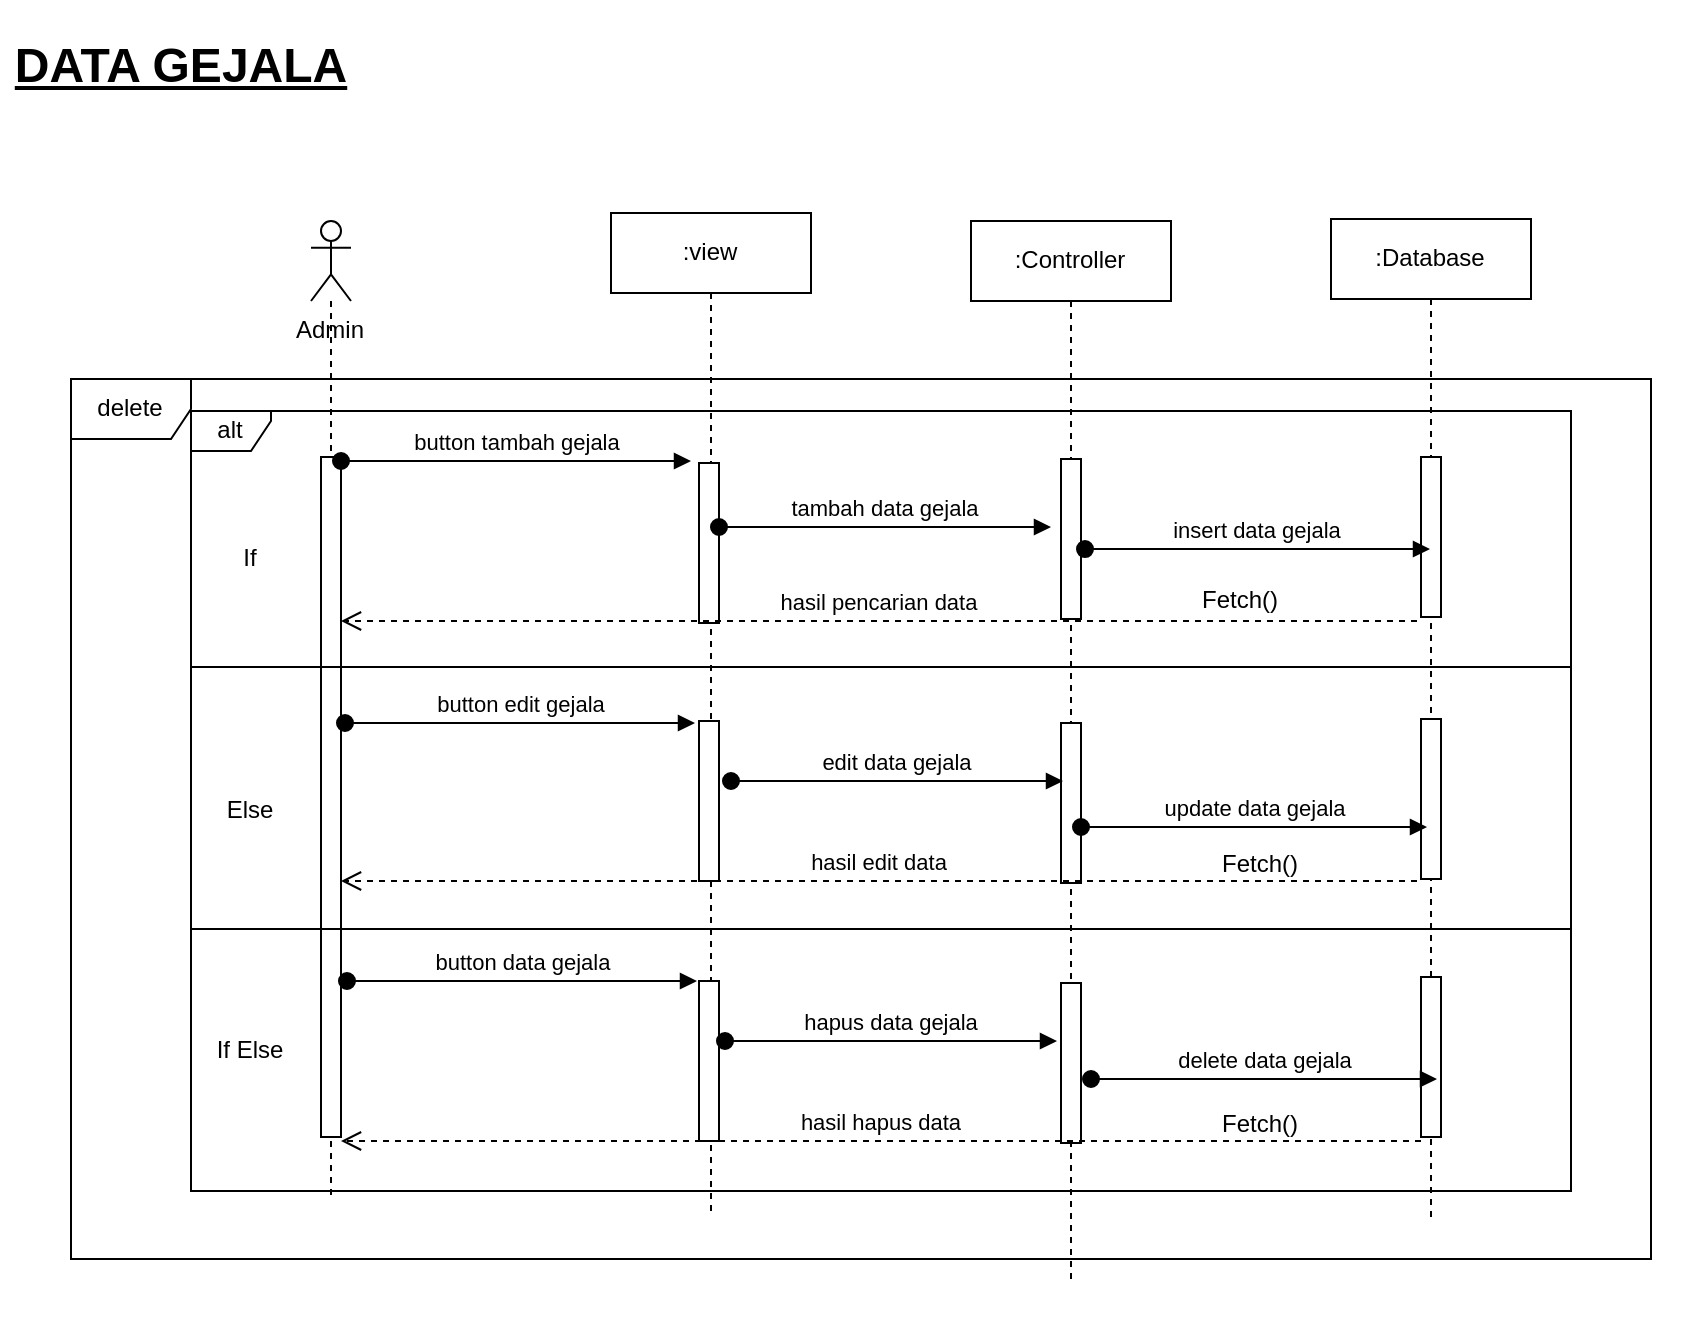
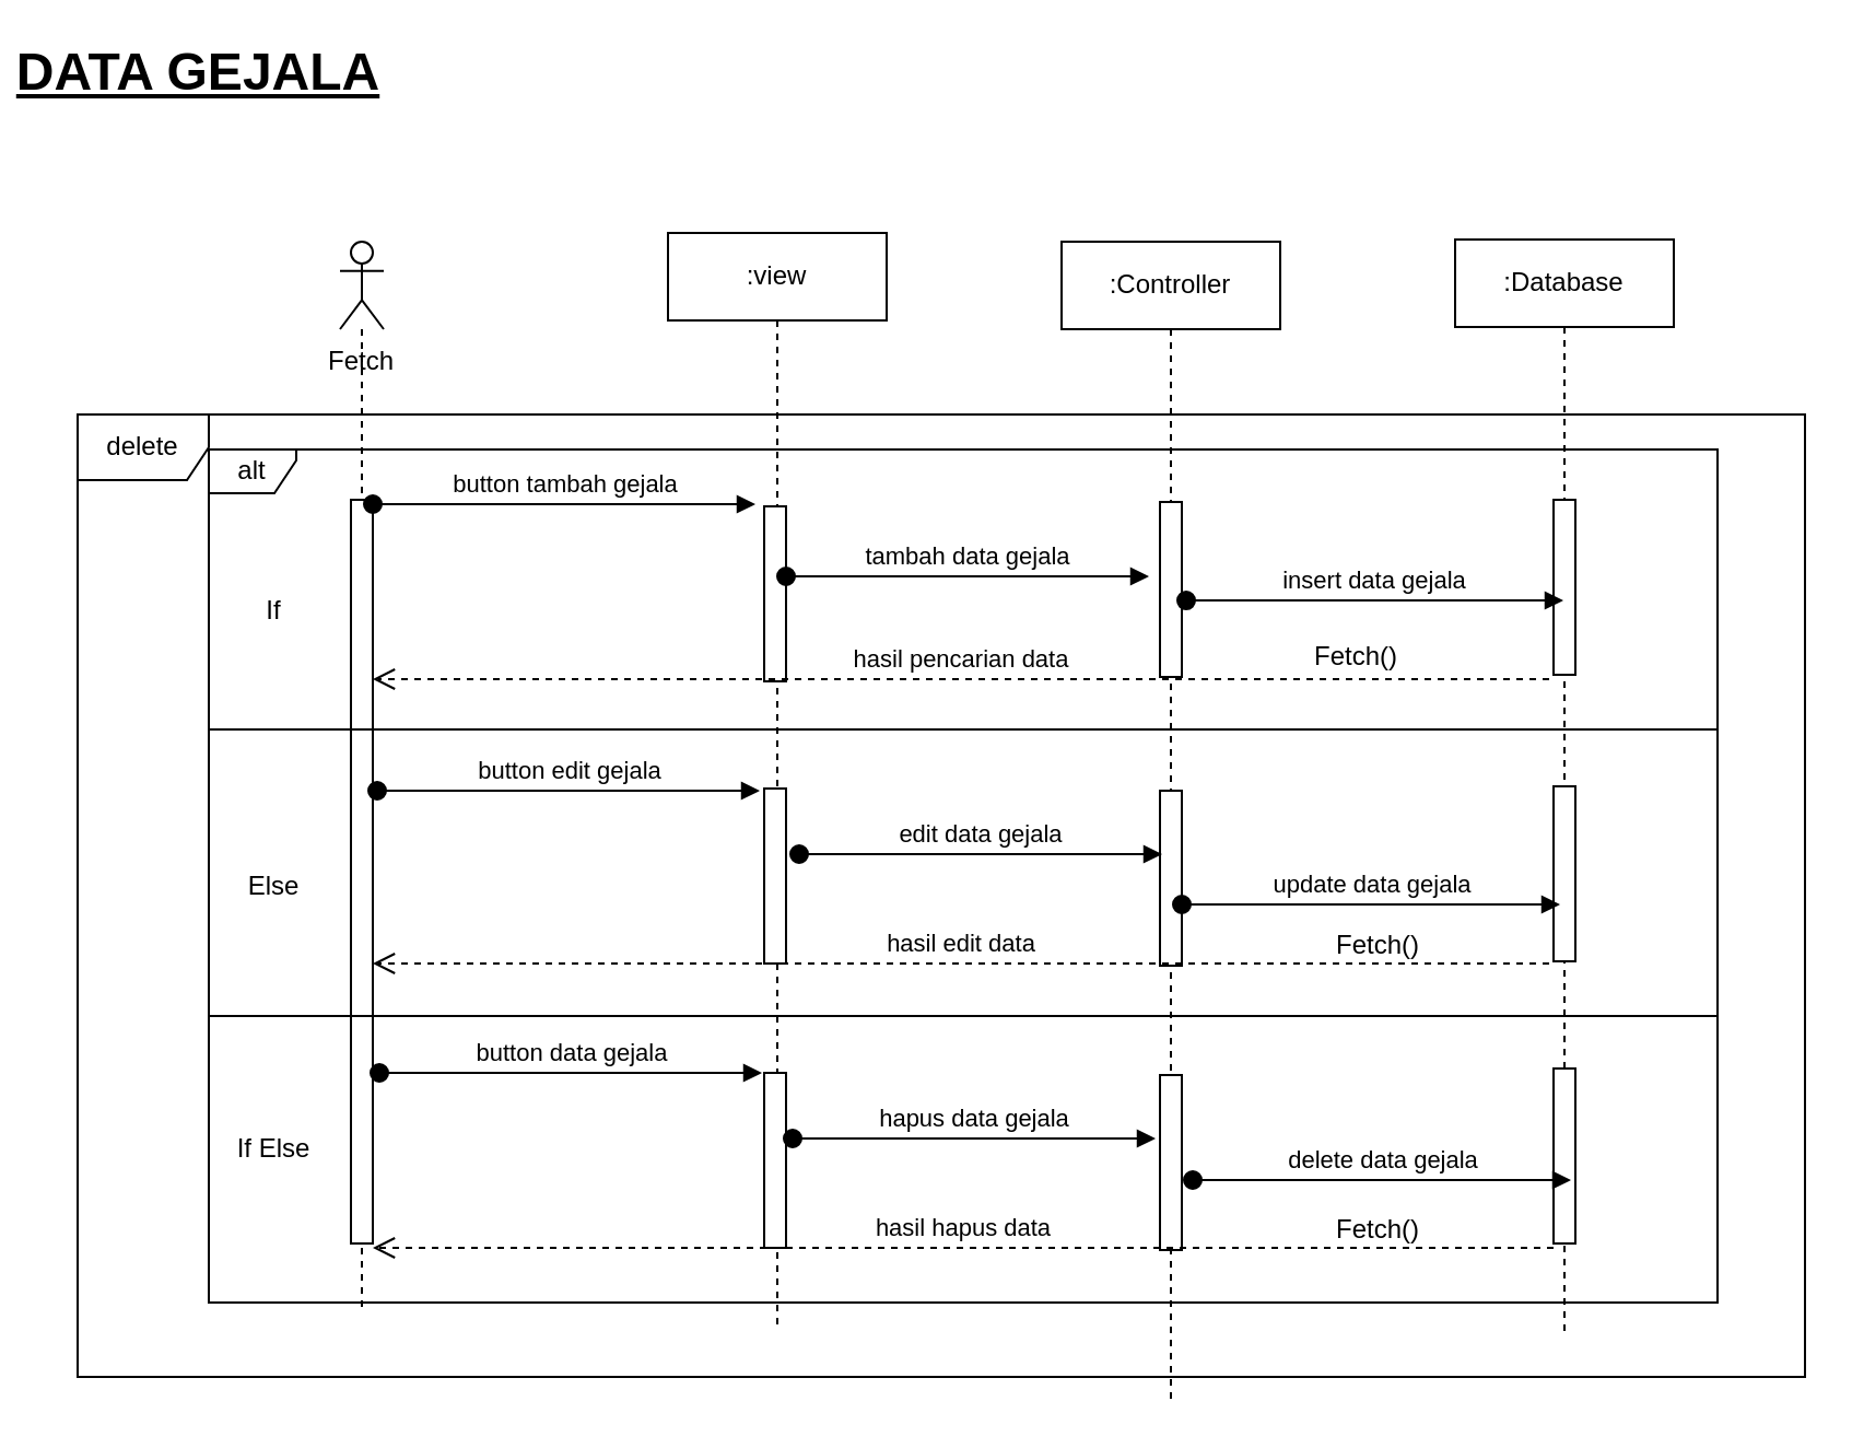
  <mxCell id="0" />
  <mxCell id="1" parent="0" />
  <mxCell id="2" value="" style="shape=umlLifeline;perimeter=lifelinePerimeter;whiteSpace=wrap;html=1;container=1;dropTarget=0;collapsible=0;recursiveResize=0;outlineConnect=0;portConstraint=eastwest;newEdgeStyle={&quot;edgeStyle&quot;:&quot;elbowEdgeStyle&quot;,&quot;elbow&quot;:&quot;vertical&quot;,&quot;curved&quot;:0,&quot;rounded&quot;:0};participant=umlActor;" parent="1" vertex="1"><mxGeometry x="155" y="110" width="20" height="490" as="geometry" /></mxCell>
  <mxCell id="3" value="" style="html=1;points=[];perimeter=orthogonalPerimeter;outlineConnect=0;targetShapes=umlLifeline;portConstraint=eastwest;newEdgeStyle={&quot;edgeStyle&quot;:&quot;elbowEdgeStyle&quot;,&quot;elbow&quot;:&quot;vertical&quot;,&quot;curved&quot;:0,&quot;rounded&quot;:0};" parent="2" vertex="1"><mxGeometry x="5" y="118" width="10" height="340" as="geometry" /></mxCell>
  <mxCell id="4" value=":Controller" style="shape=umlLifeline;perimeter=lifelinePerimeter;whiteSpace=wrap;html=1;container=1;dropTarget=0;collapsible=0;recursiveResize=0;outlineConnect=0;portConstraint=eastwest;newEdgeStyle={&quot;edgeStyle&quot;:&quot;elbowEdgeStyle&quot;,&quot;elbow&quot;:&quot;vertical&quot;,&quot;curved&quot;:0,&quot;rounded&quot;:0};" parent="1" vertex="1"><mxGeometry x="485" y="110" width="100" height="530" as="geometry" /></mxCell>
  <mxCell id="5" value="" style="html=1;points=[];perimeter=orthogonalPerimeter;outlineConnect=0;targetShapes=umlLifeline;portConstraint=eastwest;newEdgeStyle={&quot;edgeStyle&quot;:&quot;elbowEdgeStyle&quot;,&quot;elbow&quot;:&quot;vertical&quot;,&quot;curved&quot;:0,&quot;rounded&quot;:0};" parent="4" vertex="1"><mxGeometry x="45" y="119" width="10" height="80" as="geometry" /></mxCell>
  <mxCell id="6" value="" style="html=1;points=[];perimeter=orthogonalPerimeter;outlineConnect=0;targetShapes=umlLifeline;portConstraint=eastwest;newEdgeStyle={&quot;edgeStyle&quot;:&quot;elbowEdgeStyle&quot;,&quot;elbow&quot;:&quot;vertical&quot;,&quot;curved&quot;:0,&quot;rounded&quot;:0};" parent="4" vertex="1"><mxGeometry x="45" y="251" width="10" height="80" as="geometry" /></mxCell>
  <mxCell id="7" value="" style="html=1;points=[];perimeter=orthogonalPerimeter;outlineConnect=0;targetShapes=umlLifeline;portConstraint=eastwest;newEdgeStyle={&quot;edgeStyle&quot;:&quot;elbowEdgeStyle&quot;,&quot;elbow&quot;:&quot;vertical&quot;,&quot;curved&quot;:0,&quot;rounded&quot;:0};" parent="4" vertex="1"><mxGeometry x="45" y="381" width="10" height="80" as="geometry" /></mxCell>
  <mxCell id="8" value=":view" style="shape=umlLifeline;perimeter=lifelinePerimeter;whiteSpace=wrap;html=1;container=1;dropTarget=0;collapsible=0;recursiveResize=0;outlineConnect=0;portConstraint=eastwest;newEdgeStyle={&quot;edgeStyle&quot;:&quot;elbowEdgeStyle&quot;,&quot;elbow&quot;:&quot;vertical&quot;,&quot;curved&quot;:0,&quot;rounded&quot;:0};" parent="1" vertex="1"><mxGeometry x="305" y="106" width="100" height="500" as="geometry" /></mxCell>
  <mxCell id="9" value="" style="html=1;points=[];perimeter=orthogonalPerimeter;outlineConnect=0;targetShapes=umlLifeline;portConstraint=eastwest;newEdgeStyle={&quot;edgeStyle&quot;:&quot;elbowEdgeStyle&quot;,&quot;elbow&quot;:&quot;vertical&quot;,&quot;curved&quot;:0,&quot;rounded&quot;:0};" parent="8" vertex="1"><mxGeometry x="44" y="125" width="10" height="80" as="geometry" /></mxCell>
  <mxCell id="10" value="" style="html=1;points=[];perimeter=orthogonalPerimeter;outlineConnect=0;targetShapes=umlLifeline;portConstraint=eastwest;newEdgeStyle={&quot;edgeStyle&quot;:&quot;elbowEdgeStyle&quot;,&quot;elbow&quot;:&quot;vertical&quot;,&quot;curved&quot;:0,&quot;rounded&quot;:0};" parent="8" vertex="1"><mxGeometry x="44" y="254" width="10" height="80" as="geometry" /></mxCell>
  <mxCell id="11" value="" style="html=1;points=[];perimeter=orthogonalPerimeter;outlineConnect=0;targetShapes=umlLifeline;portConstraint=eastwest;newEdgeStyle={&quot;edgeStyle&quot;:&quot;elbowEdgeStyle&quot;,&quot;elbow&quot;:&quot;vertical&quot;,&quot;curved&quot;:0,&quot;rounded&quot;:0};" parent="8" vertex="1"><mxGeometry x="44" y="384" width="10" height="80" as="geometry" /></mxCell>
  <mxCell id="12" value=":Database" style="shape=umlLifeline;perimeter=lifelinePerimeter;whiteSpace=wrap;html=1;container=1;dropTarget=0;collapsible=0;recursiveResize=0;outlineConnect=0;portConstraint=eastwest;newEdgeStyle={&quot;edgeStyle&quot;:&quot;elbowEdgeStyle&quot;,&quot;elbow&quot;:&quot;vertical&quot;,&quot;curved&quot;:0,&quot;rounded&quot;:0};" parent="1" vertex="1"><mxGeometry x="665" y="109" width="100" height="500" as="geometry" /></mxCell>
  <mxCell id="13" value="" style="html=1;points=[];perimeter=orthogonalPerimeter;outlineConnect=0;targetShapes=umlLifeline;portConstraint=eastwest;newEdgeStyle={&quot;edgeStyle&quot;:&quot;elbowEdgeStyle&quot;,&quot;elbow&quot;:&quot;vertical&quot;,&quot;curved&quot;:0,&quot;rounded&quot;:0};" parent="12" vertex="1"><mxGeometry x="45" y="119" width="10" height="80" as="geometry" /></mxCell>
  <mxCell id="14" value="" style="html=1;points=[];perimeter=orthogonalPerimeter;outlineConnect=0;targetShapes=umlLifeline;portConstraint=eastwest;newEdgeStyle={&quot;edgeStyle&quot;:&quot;elbowEdgeStyle&quot;,&quot;elbow&quot;:&quot;vertical&quot;,&quot;curved&quot;:0,&quot;rounded&quot;:0};" parent="12" vertex="1"><mxGeometry x="45" y="250" width="10" height="80" as="geometry" /></mxCell>
  <mxCell id="15" value="" style="html=1;points=[];perimeter=orthogonalPerimeter;outlineConnect=0;targetShapes=umlLifeline;portConstraint=eastwest;newEdgeStyle={&quot;edgeStyle&quot;:&quot;elbowEdgeStyle&quot;,&quot;elbow&quot;:&quot;vertical&quot;,&quot;curved&quot;:0,&quot;rounded&quot;:0};" parent="12" vertex="1"><mxGeometry x="45" y="379" width="10" height="80" as="geometry" /></mxCell>
  <mxCell id="16" value="button tambah gejala" style="html=1;verticalAlign=bottom;startArrow=oval;startFill=1;endArrow=block;startSize=8;edgeStyle=elbowEdgeStyle;elbow=vertical;curved=0;rounded=0;" parent="1" source="3" edge="1"><mxGeometry width="60" relative="1" as="geometry"><mxPoint x="175" y="234" as="sourcePoint" /><mxPoint x="345" y="230" as="targetPoint" /></mxGeometry></mxCell>
  <mxCell id="17" value="tambah data gejala" style="html=1;verticalAlign=bottom;startArrow=oval;startFill=1;endArrow=block;startSize=8;edgeStyle=elbowEdgeStyle;elbow=vertical;curved=0;rounded=0;" parent="1" edge="1"><mxGeometry width="60" relative="1" as="geometry"><mxPoint x="359" y="263" as="sourcePoint" /><mxPoint x="525" y="263" as="targetPoint" /></mxGeometry></mxCell>
  <mxCell id="18" value="insert data gejala" style="html=1;verticalAlign=bottom;startArrow=oval;startFill=1;endArrow=block;startSize=8;edgeStyle=elbowEdgeStyle;elbow=vertical;curved=0;rounded=0;exitX=1.2;exitY=0.563;exitDx=0;exitDy=0;exitPerimeter=0;" parent="1" source="5" target="12" edge="1"><mxGeometry width="60" relative="1" as="geometry"><mxPoint x="585" y="330" as="sourcePoint" /><mxPoint x="645" y="330" as="targetPoint" /></mxGeometry></mxCell>
  <mxCell id="19" value="hasil pencarian data" style="html=1;verticalAlign=bottom;endArrow=open;dashed=1;endSize=8;edgeStyle=elbowEdgeStyle;elbow=vertical;curved=0;rounded=0;exitX=-0.2;exitY=0.775;exitDx=0;exitDy=0;exitPerimeter=0;" parent="1" edge="1"><mxGeometry relative="1" as="geometry"><mxPoint x="708" y="310" as="sourcePoint" /><mxPoint x="170" y="310" as="targetPoint" /></mxGeometry></mxCell>
  <mxCell id="20" value="button edit gejala" style="html=1;verticalAlign=bottom;startArrow=oval;startFill=1;endArrow=block;startSize=8;edgeStyle=elbowEdgeStyle;elbow=vertical;curved=0;rounded=0;" parent="1" edge="1"><mxGeometry width="60" relative="1" as="geometry"><mxPoint x="172" y="361" as="sourcePoint" /><mxPoint x="347" y="361" as="targetPoint" /></mxGeometry></mxCell>
  <mxCell id="21" value="button data gejala" style="html=1;verticalAlign=bottom;startArrow=oval;startFill=1;endArrow=block;startSize=8;edgeStyle=elbowEdgeStyle;elbow=vertical;curved=0;rounded=0;" parent="1" edge="1"><mxGeometry width="60" relative="1" as="geometry"><mxPoint x="173" y="490" as="sourcePoint" /><mxPoint x="348" y="490" as="targetPoint" /></mxGeometry></mxCell>
  <mxCell id="22" value="hapus data gejala" style="html=1;verticalAlign=bottom;startArrow=oval;startFill=1;endArrow=block;startSize=8;edgeStyle=elbowEdgeStyle;elbow=vertical;curved=0;rounded=0;" parent="1" edge="1"><mxGeometry width="60" relative="1" as="geometry"><mxPoint x="362" y="520" as="sourcePoint" /><mxPoint x="528" y="520" as="targetPoint" /></mxGeometry></mxCell>
  <mxCell id="23" value="edit data gejala" style="html=1;verticalAlign=bottom;startArrow=oval;startFill=1;endArrow=block;startSize=8;edgeStyle=elbowEdgeStyle;elbow=vertical;curved=0;rounded=0;" parent="1" edge="1"><mxGeometry width="60" relative="1" as="geometry"><mxPoint x="365" y="390" as="sourcePoint" /><mxPoint x="531" y="390" as="targetPoint" /></mxGeometry></mxCell>
  <mxCell id="24" value="delete data gejala" style="html=1;verticalAlign=bottom;startArrow=oval;startFill=1;endArrow=block;startSize=8;edgeStyle=elbowEdgeStyle;elbow=vertical;curved=0;rounded=0;exitX=1.2;exitY=0.563;exitDx=0;exitDy=0;exitPerimeter=0;" parent="1" edge="1"><mxGeometry width="60" relative="1" as="geometry"><mxPoint x="545" y="539" as="sourcePoint" /><mxPoint x="718" y="539" as="targetPoint" /></mxGeometry></mxCell>
  <mxCell id="25" value="update data gejala" style="html=1;verticalAlign=bottom;startArrow=oval;startFill=1;endArrow=block;startSize=8;edgeStyle=elbowEdgeStyle;elbow=vertical;curved=0;rounded=0;exitX=1.2;exitY=0.563;exitDx=0;exitDy=0;exitPerimeter=0;" parent="1" edge="1"><mxGeometry width="60" relative="1" as="geometry"><mxPoint x="540" y="413" as="sourcePoint" /><mxPoint x="713" y="413" as="targetPoint" /></mxGeometry></mxCell>
  <mxCell id="26" value="hasil hapus data" style="html=1;verticalAlign=bottom;endArrow=open;dashed=1;endSize=8;edgeStyle=elbowEdgeStyle;elbow=vertical;curved=0;rounded=0;" parent="1" edge="1"><mxGeometry relative="1" as="geometry"><mxPoint x="710" y="570" as="sourcePoint" /><mxPoint x="170" y="570" as="targetPoint" /></mxGeometry></mxCell>
  <mxCell id="27" value="hasil edit data" style="html=1;verticalAlign=bottom;endArrow=open;dashed=1;endSize=8;edgeStyle=elbowEdgeStyle;elbow=vertical;curved=0;rounded=0;exitX=-0.2;exitY=0.775;exitDx=0;exitDy=0;exitPerimeter=0;" parent="1" target="3" edge="1"><mxGeometry relative="1" as="geometry"><mxPoint x="708" y="440" as="sourcePoint" /><mxPoint x="170" y="440" as="targetPoint" /></mxGeometry></mxCell>
  <mxCell id="28" value="alt" style="shape=umlFrame;whiteSpace=wrap;html=1;pointerEvents=0;width=40;height=20;" parent="1" vertex="1"><mxGeometry x="95" y="205" width="690" height="390" as="geometry" /></mxCell>
  <mxCell id="29" value="" style="line;strokeWidth=1;fillColor=none;align=left;verticalAlign=middle;spacingTop=-1;spacingLeft=3;spacingRight=3;rotatable=0;labelPosition=right;points=[];portConstraint=eastwest;strokeColor=inherit;" parent="1" vertex="1"><mxGeometry x="95" y="329" width="690" height="8" as="geometry" /></mxCell>
  <mxCell id="30" value="" style="line;strokeWidth=1;fillColor=none;align=left;verticalAlign=middle;spacingTop=-1;spacingLeft=3;spacingRight=3;rotatable=0;labelPosition=right;points=[];portConstraint=eastwest;strokeColor=inherit;" parent="1" vertex="1"><mxGeometry x="95" y="460" width="690" height="8" as="geometry" /></mxCell>
  <mxCell id="31" value="Else" style="text;html=1;strokeColor=none;fillColor=none;align=center;verticalAlign=middle;whiteSpace=wrap;rounded=0;" parent="1" vertex="1"><mxGeometry x="95" y="390" width="60" height="30" as="geometry" /></mxCell>
  <mxCell id="32" value="If" style="text;html=1;strokeColor=none;fillColor=none;align=center;verticalAlign=middle;whiteSpace=wrap;rounded=0;" parent="1" vertex="1"><mxGeometry x="95" y="264" width="60" height="30" as="geometry" /></mxCell>
  <mxCell id="33" value="If Else" style="text;html=1;strokeColor=none;fillColor=none;align=center;verticalAlign=middle;whiteSpace=wrap;rounded=0;" parent="1" vertex="1"><mxGeometry x="95" y="510" width="60" height="30" as="geometry" /></mxCell>
  <mxCell id="34" value="delete" style="shape=umlFrame;whiteSpace=wrap;html=1;pointerEvents=0;" parent="1" vertex="1"><mxGeometry x="35" y="189" width="790" height="440" as="geometry" /></mxCell>
- <mxCell id="35" value="Admin" style="text;html=1;strokeColor=none;fillColor=none;align=center;verticalAlign=middle;whiteSpace=wrap;rounded=0;" parent="1" vertex="1"><mxGeometry x="135" y="150" width="60" height="30" as="geometry" /></mxCell>
+ <mxCell id="35" value="Fetch" style="text;html=1;strokeColor=none;fillColor=none;align=center;verticalAlign=middle;whiteSpace=wrap;rounded=0;" parent="1" vertex="1"><mxGeometry x="135" y="150" width="60" height="30" as="geometry" /></mxCell>
  <mxCell id="36" value="Fetch()" style="text;html=1;strokeColor=none;fillColor=none;align=center;verticalAlign=middle;whiteSpace=wrap;rounded=0;" parent="1" vertex="1"><mxGeometry x="595" y="290" width="50" height="20" as="geometry" /></mxCell>
  <mxCell id="37" value="Fetch()" style="text;html=1;strokeColor=none;fillColor=none;align=center;verticalAlign=middle;whiteSpace=wrap;rounded=0;" parent="1" vertex="1"><mxGeometry x="605" y="422" width="50" height="20" as="geometry" /></mxCell>
  <mxCell id="38" value="Fetch()" style="text;html=1;strokeColor=none;fillColor=none;align=center;verticalAlign=middle;whiteSpace=wrap;rounded=0;" parent="1" vertex="1"><mxGeometry x="605" y="552" width="50" height="20" as="geometry" /></mxCell>
  <mxCell id="39" value="&lt;span style=&quot;font-size: 24px;&quot;&gt;&lt;u&gt;DATA GEJALA&lt;/u&gt;&lt;/span&gt;" style="text;align=center;fontStyle=1;verticalAlign=middle;spacingLeft=3;spacingRight=3;strokeColor=none;rotatable=0;points=[[0,0.5],[1,0.5]];portConstraint=eastwest;html=1;" parent="1" vertex="1"><mxGeometry x="20" y="20" width="140" height="26" as="geometry" /></mxCell>
